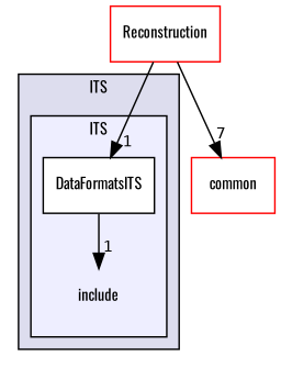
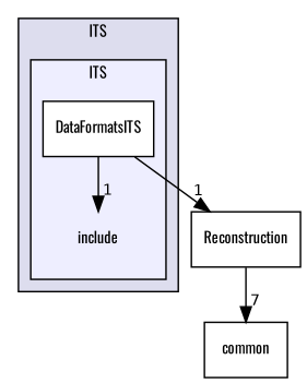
  digraph {
    compound=true
    fontname=Oswald
    node [fontname=Oswald fontsize=10 shape=box color=red]
    edge [fontname=Oswald headlabel=1 labeldistance=1.5 labelfontname=Helvetica labelfontsize=10]
    n1 [label=include shape=plaintext color=""]
    n2 [color=black fillcolor=white label=DataFormatsITS style=filled]
-   n3 [label=Reconstruction]
-   n4 [label=common]
+   n3 [color=black label=Reconstruction]
+   n4 [color=black label=common]
    subgraph cluster_1 {
      bgcolor="#ddddee"
      fontsize=10
      label=ITS
      pencolor=black
      subgraph cluster_2 {
        bgcolor="#eeeeff"
        fontsize=10
        label=ITS
        pencolor=black
        n1
        n2
      }
    }
    n2 -> n1
-   n3 -> n2
+   n2 -> n3
    n3 -> n4 [headlabel=7]
  }
